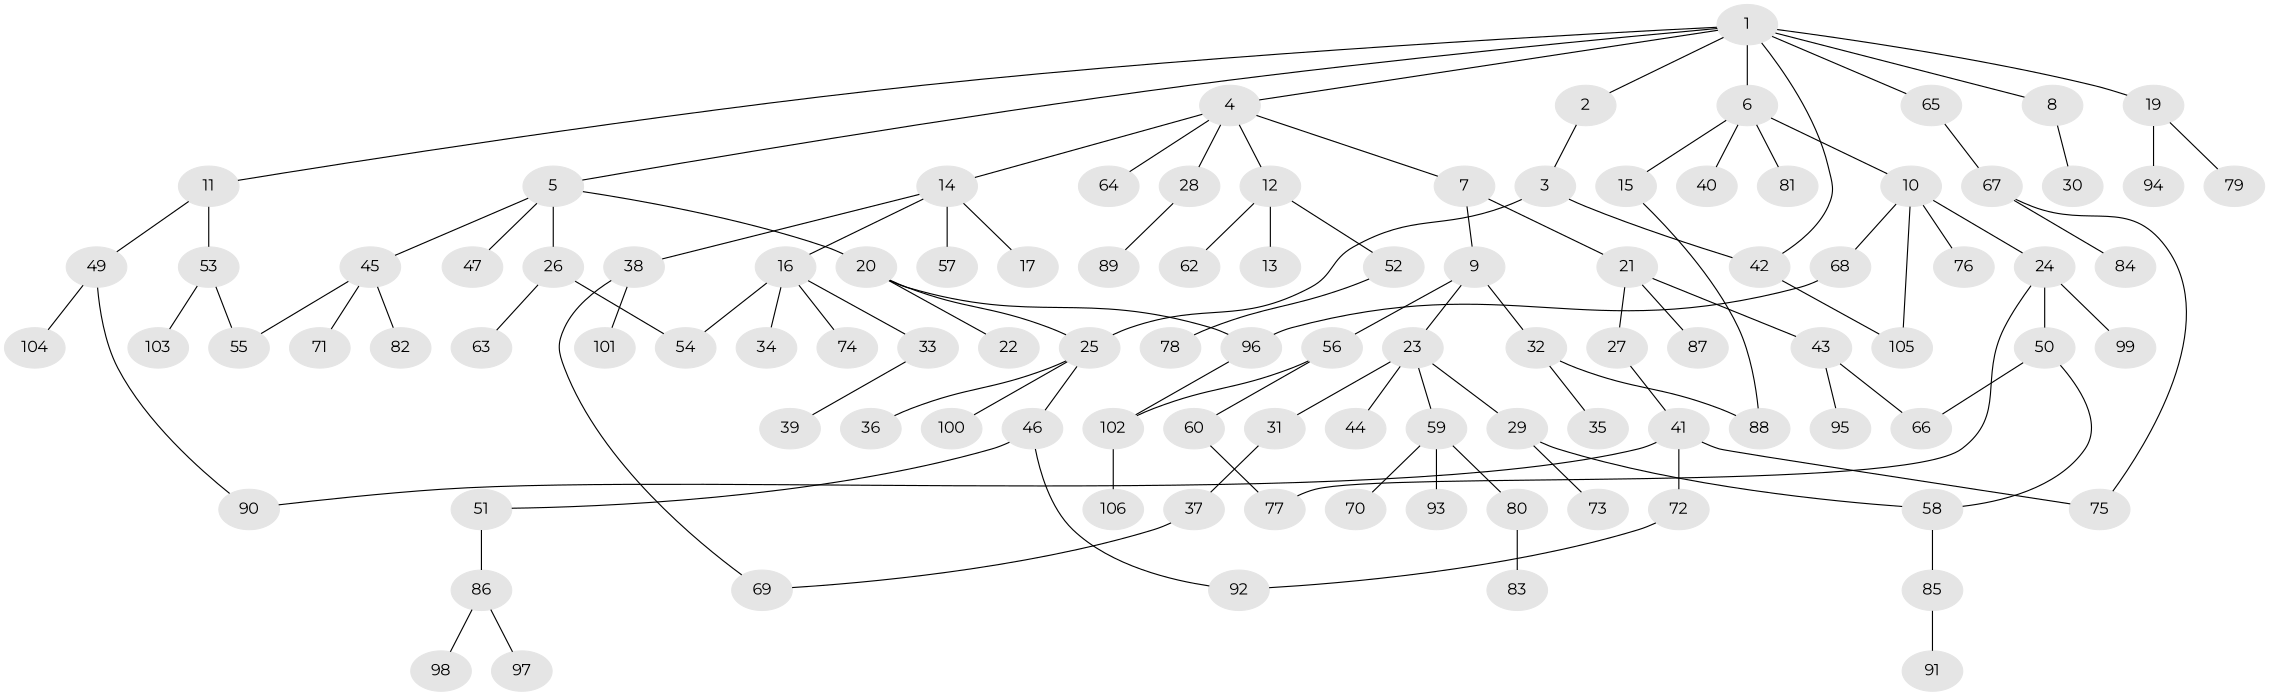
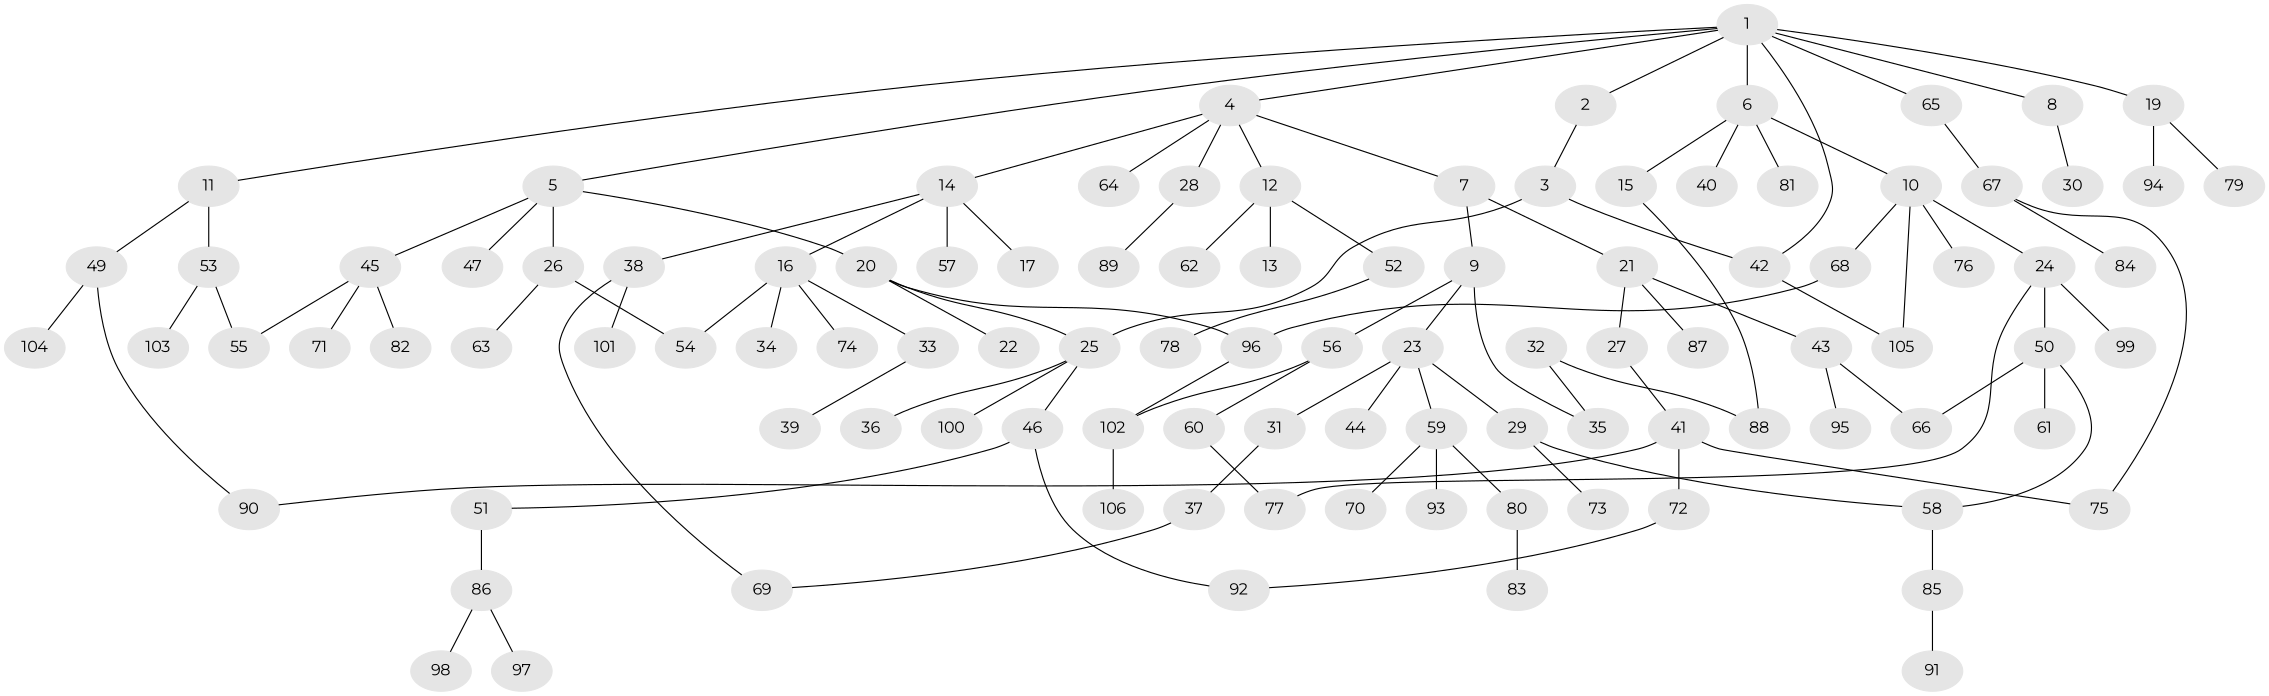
  graph {
    fontname=Montserrat
    node [color=gray90 fontname=Montserrat style=filled]
    edge [fontname=Montserrat]
    1
    2
    4
    5
    6
    8
    11
    19
    42
    65
    3
    7
    12
    14
    28
    64
    20
    26
    45
    47
    10
    15
    40
    81
    30
    49
    53
    79
    94
    105
    67
    25
    36
    46
    100
    9
    21
    13
    52
    62
    16
    17
    38
    57
    89
    22
    96
    54
    63
    55
    71
    82
    24
    68
    76
    88
    23
    32
    56
    27
    43
    87
    29
    31
    44
    59
    35
    60
    102
    50
    77
    99
    90
    104
    103
    78
    33
    34
    74
    69
    101
    39
    41
    66
    95
    58
    73
    37
    70
    80
    93
+   61
    51
    92
    72
    75
    85
    86
    97
    98
    106
    91
    83
    84
    1 -- 2
    1 -- 4
    1 -- 5
    1 -- 6
    1 -- 8
    1 -- 11
    1 -- 19
    1 -- 42
    1 -- 65
    2 -- 3
    4 -- 7
    4 -- 12
    4 -- 14
    4 -- 28
    4 -- 64
    5 -- 20
    5 -- 26
    5 -- 45
    5 -- 47
    6 -- 10
    6 -- 15
    6 -- 40
    6 -- 81
    8 -- 30
    11 -- 49
    11 -- 53
    19 -- 79
    19 -- 94
    42 -- 105
    65 -- 67
    3 -- 42
    3 -- 25
    7 -- 9
    7 -- 21
    12 -- 13
    12 -- 52
    12 -- 62
    14 -- 16
    14 -- 17
    14 -- 38
    14 -- 57
    28 -- 89
    20 -- 25
    20 -- 22
    20 -- 96
    26 -- 54
    26 -- 63
    45 -- 55
    45 -- 71
    45 -- 82
    10 -- 105
    10 -- 24
    10 -- 68
    10 -- 76
    15 -- 88
    49 -- 90
    49 -- 104
    53 -- 55
    53 -- 103
    67 -- 75
    67 -- 84
    25 -- 36
    25 -- 46
    25 -- 100
    46 -- 51
    46 -- 92
    9 -- 23
-   9 -- 32
+   9 -- 35
    9 -- 56
    21 -- 27
    21 -- 43
    21 -- 87
    52 -- 78
    16 -- 54
    16 -- 33
    16 -- 34
    16 -- 74
    38 -- 69
    38 -- 101
    96 -- 102
    24 -- 50
    24 -- 77
    24 -- 99
    68 -- 96
    23 -- 29
    23 -- 31
    23 -- 44
    23 -- 59
    32 -- 88
    32 -- 35
    56 -- 60
    56 -- 102
    27 -- 41
    43 -- 66
    43 -- 95
    29 -- 58
    29 -- 73
    31 -- 37
    59 -- 70
    59 -- 80
    59 -- 93
    60 -- 77
    102 -- 106
    50 -- 66
    50 -- 58
+   50 -- 61
    33 -- 39
    41 -- 90
    41 -- 72
    41 -- 75
    58 -- 85
    37 -- 69
    80 -- 83
    51 -- 86
    72 -- 92
    85 -- 91
    86 -- 97
    86 -- 98
  }
